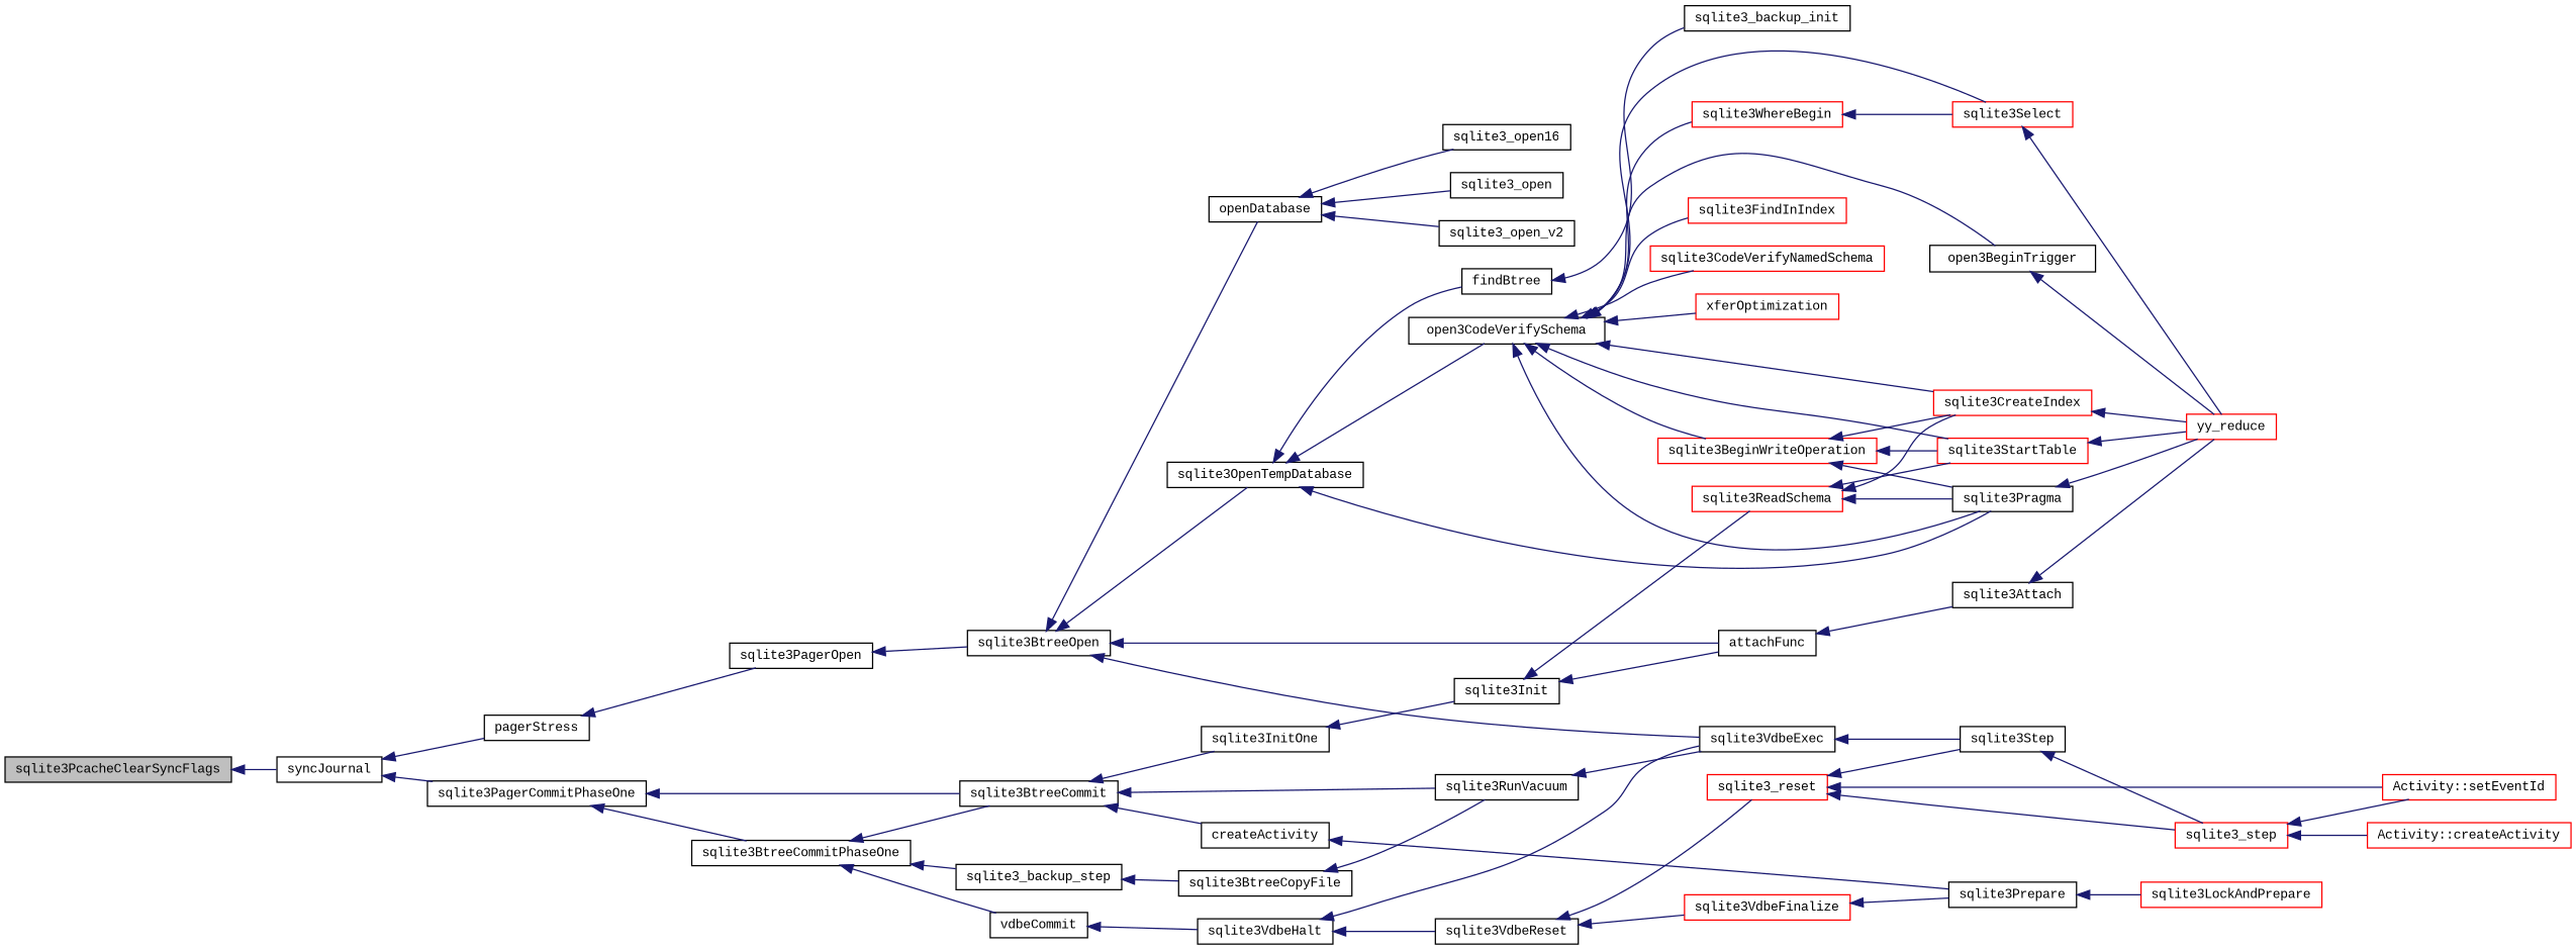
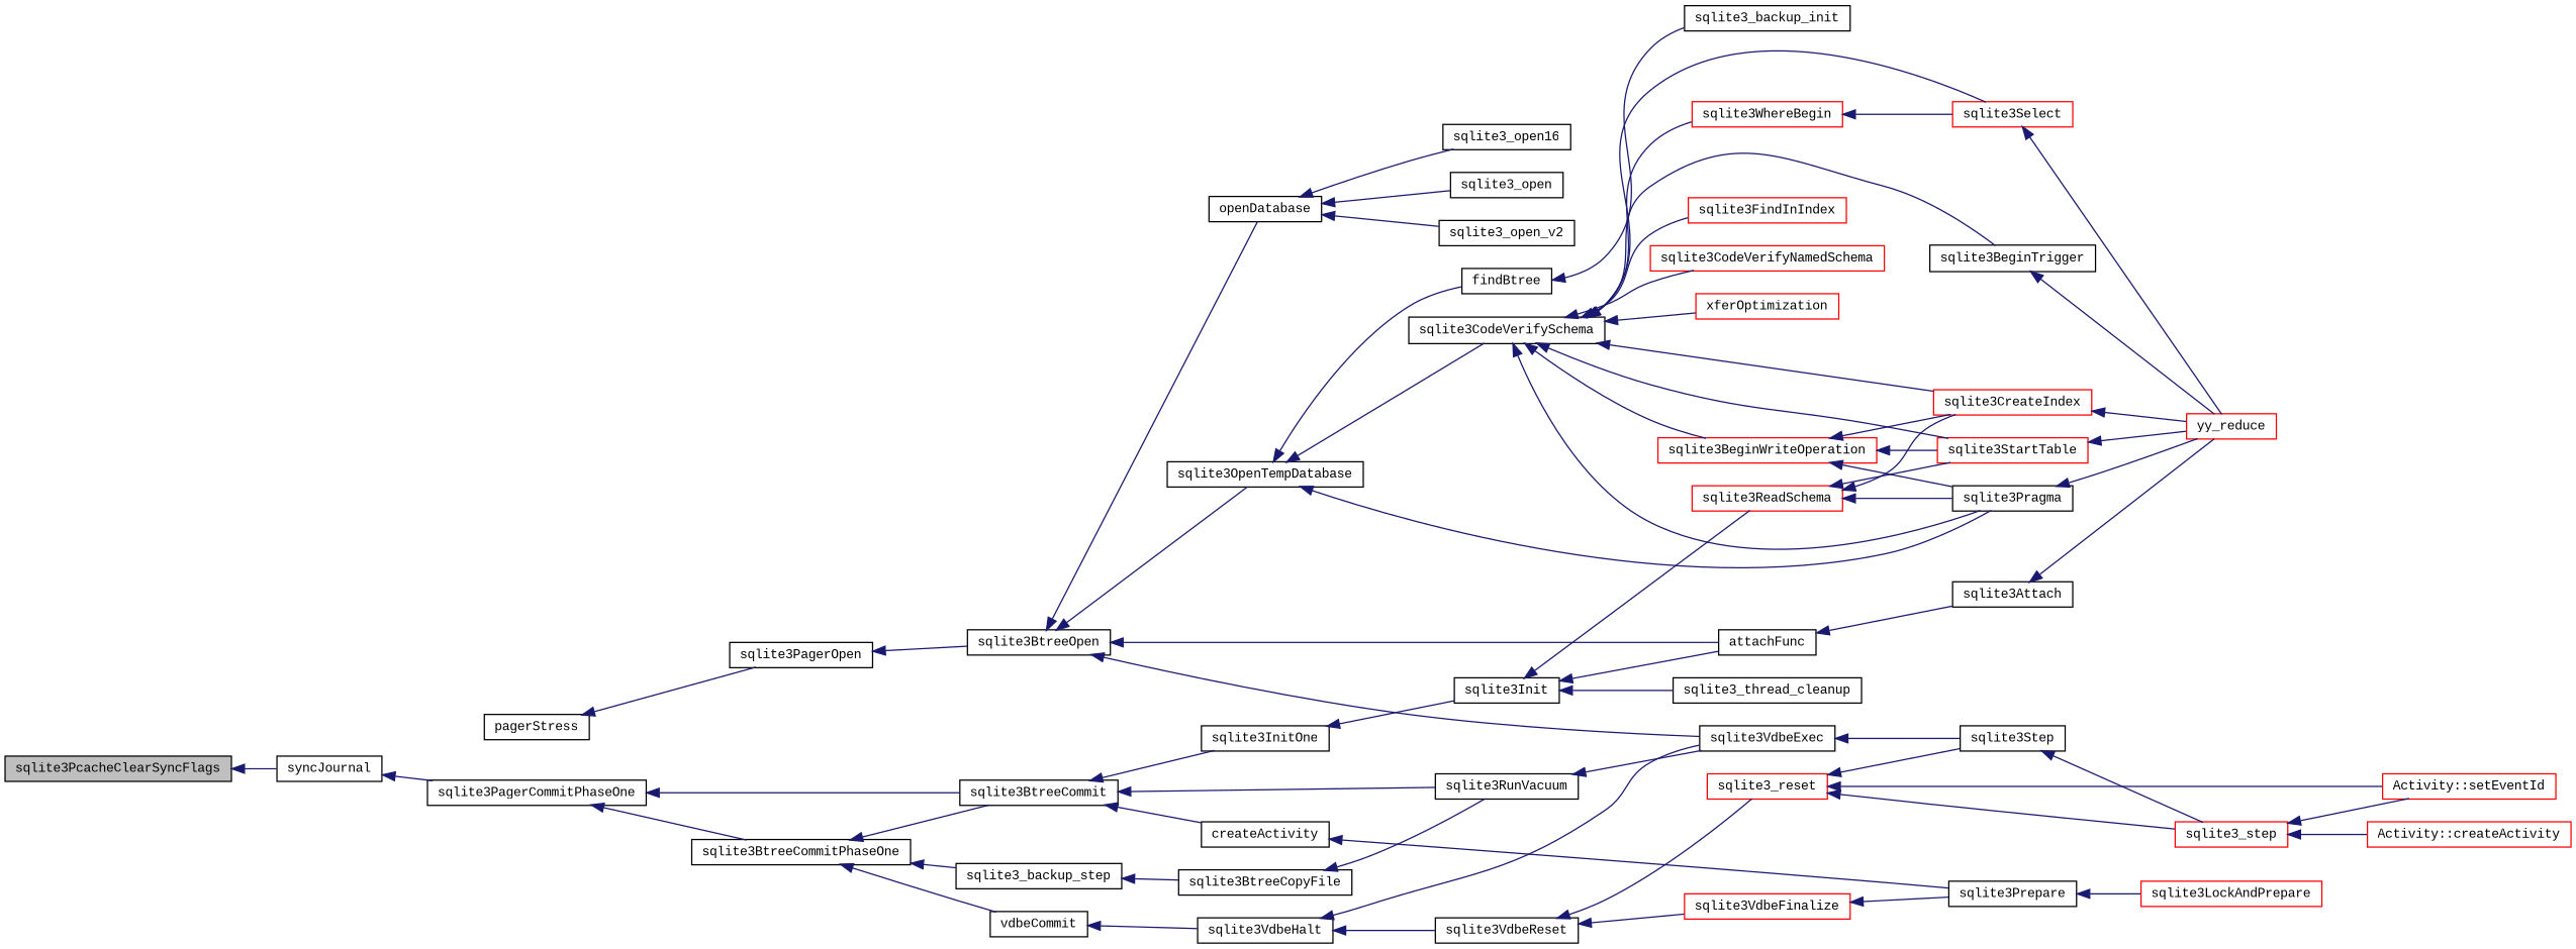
  digraph {
    fontname="Liberation Mono"
    rankdir=LR
    node [color=black fillcolor=white fontname="Liberation Mono" fontsize=10 shape=record style=filled]
    edge [color=midnightblue dir=back fontname="Liberation Mono" fontsize=10 labelfontname=FreeSans labelfontsize=10 style=solid]
    n1 [fillcolor=grey75 fontcolor=black height=0.2 label=sqlite3PcacheClearSyncFlags width=0.4]
    n2 [height=0.2 label=syncJournal width=0.4]
    n3 [height=0.2 label=pagerStress width=0.4]
    n4 [height=0.2 label=sqlite3PagerCommitPhaseOne width=0.4]
    n5 [height=0.2 label=sqlite3PagerOpen width=0.4]
    n6 [height=0.2 label=sqlite3BtreeCommitPhaseOne width=0.4]
    n7 [height=0.2 label=sqlite3BtreeCommit width=0.4]
    n8 [height=0.2 label=sqlite3BtreeOpen width=0.4]
    n9 [height=0.2 label=sqlite3VdbeExec width=0.4]
    n10 [height=0.2 label=attachFunc width=0.4]
    n11 [height=0.2 label=sqlite3OpenTempDatabase width=0.4]
    n12 [height=0.2 label=openDatabase width=0.4]
    n13 [height=0.2 label=sqlite3Step width=0.4]
    n14 [height=0.2 label=sqlite3Attach width=0.4]
    n15 [height=0.2 label=findBtree width=0.4]
-   n16 [height=0.2 label=open3CodeVerifySchema width=0.4]
+   n16 [height=0.2 label=sqlite3CodeVerifySchema width=0.4]
    n17 [height=0.2 label=sqlite3Pragma width=0.4]
    n18 [height=0.2 label=sqlite3_open width=0.4]
    n19 [height=0.2 label=sqlite3_open_v2 width=0.4]
    n20 [height=0.2 label=sqlite3_open16 width=0.4]
    n21 [color=red height=0.2 label=sqlite3_step width=0.4]
    n22 [color=red height=0.2 label="Activity::createActivity" width=0.4]
    n23 [color=red height=0.2 label="Activity::setEventId" width=0.4]
    n24 [color=red height=0.2 label=yy_reduce width=0.4]
    n25 [height=0.2 label=sqlite3_backup_init width=0.4]
    n26 [color=red height=0.2 label=sqlite3FindInIndex width=0.4]
    n27 [color=red height=0.2 label=sqlite3StartTable width=0.4]
    n28 [color=red height=0.2 label=sqlite3CreateIndex width=0.4]
    n29 [color=red height=0.2 label=sqlite3CodeVerifyNamedSchema width=0.4]
    n30 [color=red height=0.2 label=sqlite3BeginWriteOperation width=0.4]
    n31 [color=red height=0.2 label=xferOptimization width=0.4]
    n32 [color=red height=0.2 label=sqlite3Select width=0.4]
-   n33 [height=0.2 label=open3BeginTrigger width=0.4]
+   n33 [height=0.2 label=sqlite3BeginTrigger width=0.4]
    n34 [color=red height=0.2 label=sqlite3WhereBegin width=0.4]
    n35 [height=0.2 label=sqlite3_backup_step width=0.4]
    n36 [height=0.2 label=vdbeCommit width=0.4]
    n37 [height=0.2 label=sqlite3BtreeCopyFile width=0.4]
    n38 [height=0.2 label=sqlite3InitOne width=0.4]
    n39 [height=0.2 label=createActivity width=0.4]
    n40 [height=0.2 label=sqlite3RunVacuum width=0.4]
    n41 [height=0.2 label=sqlite3VdbeHalt width=0.4]
    n42 [height=0.2 label=sqlite3Init width=0.4]
    n43 [height=0.2 label=sqlite3Prepare width=0.4]
    n44 [color=red height=0.2 label=sqlite3ReadSchema width=0.4]
+   n45 [height=0.2 label=sqlite3_thread_cleanup width=0.4]
    n46 [color=red height=0.2 label=sqlite3LockAndPrepare width=0.4]
    n47 [height=0.2 label=sqlite3VdbeReset width=0.4]
    n48 [color=red height=0.2 label=sqlite3VdbeFinalize width=0.4]
    n49 [color=red height=0.2 label=sqlite3_reset width=0.4]
    n1 -> n2
-   n2 -> n3
    n2 -> n4
    n3 -> n5
    n4 -> n6
    n4 -> n7
    n5 -> n8
    n6 -> n7
    n6 -> n35
    n6 -> n36
    n7 -> n38
    n7 -> n39
    n7 -> n40
    n8 -> n9
    n8 -> n10
    n8 -> n11
    n8 -> n12
    n9 -> n13
    n10 -> n14
    n11 -> n15
    n11 -> n16
    n11 -> n17
    n12 -> n18
    n12 -> n19
    n12 -> n20
    n13 -> n21
    n14 -> n24
    n15 -> n25
    n16 -> n17
    n16 -> n26
    n16 -> n27
    n16 -> n28
    n16 -> n29
    n16 -> n30
    n16 -> n31
    n16 -> n32
    n16 -> n33
    n16 -> n34
    n17 -> n24
    n21 -> n22
    n21 -> n23
    n27 -> n24
    n28 -> n24
    n30 -> n17
    n30 -> n27
    n30 -> n28
    n32 -> n24
    n33 -> n24
    n34 -> n32
    n35 -> n37
    n36 -> n41
    n37 -> n40
    n38 -> n42
    n39 -> n43
    n40 -> n9
    n41 -> n9
    n41 -> n47
    n42 -> n10
    n42 -> n44
+   n42 -> n45
    n43 -> n46
    n44 -> n17
    n44 -> n27
    n44 -> n28
    n47 -> n48
    n47 -> n49
    n48 -> n43
    n49 -> n13
    n49 -> n21
    n49 -> n23
  }
